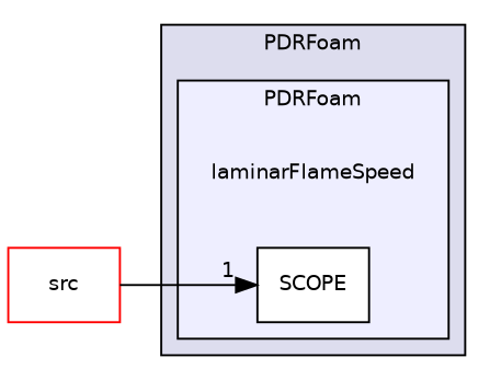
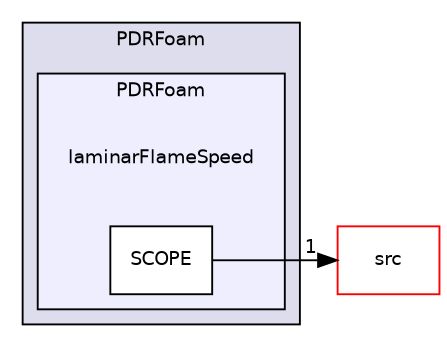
  digraph {
    compound=true
    rankdir=LR
    node [fontname=Helvetica fontsize=10 shape=box]
    n1 [label=laminarFlameSpeed shape=plaintext]
    n2 [color=black fillcolor=white label=SCOPE style=filled]
    n3 [color=red label=src]
    subgraph cluster_1 {
      bgcolor="#ddddee"
      fontname=Helvetica
      fontsize=10
      label=PDRFoam
      pencolor=black
      subgraph cluster_2 {
        bgcolor="#eeeeff"
        fontname=Helvetica
        fontsize=10
        pencolor=black
        n1
        n2
      }
    }
-   n3 -> n2 [headlabel=1 labeldistance=1.5 labelfontname=Helvetica labelfontsize=10]
+   n2 -> n3 [headlabel=1 labeldistance=1.5 labelfontname=Helvetica labelfontsize=10]
  }
